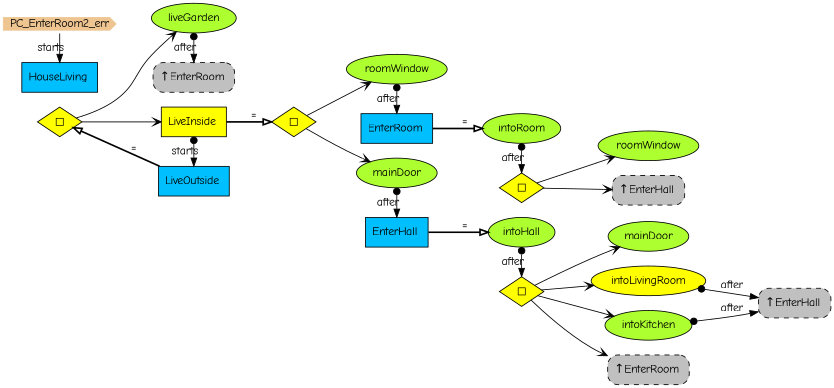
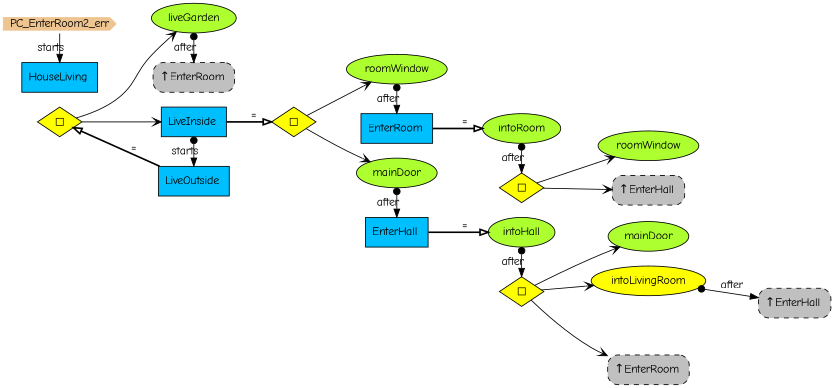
  digraph {
    fontname="Comic Neue"
    rankdir=LR
    node [fillcolor=greenyellow fontname="Comic Neue" shape=ellipse style=filled]
    edge [fontname="Comic Neue" arrowhead=open]
    n1 [label=liveGarden]
    n2 [fillcolor=gray label="↑EnterRoom " shape=rectangle style="rounded,filled,dashed"]
    n3 [fillcolor=deepskyblue label="LiveOutside " shape=box]
-   n4 [fillcolor=yellow label="LiveInside " shape=box]
+   n4 [fillcolor=deepskyblue label="LiveInside " shape=box]
    n5 [label=roomWindow]
    n6 [fillcolor=deepskyblue label="EnterRoom " shape=box]
    n7 [fillcolor=deepskyblue label="EnterHall " shape=box]
    n8 [label=mainDoor]
    n9 [fillcolor=yellow label="◻︎" shape=diamond]
    n10 [label=intoHall]
    n11 [label=intoRoom]
    n12 [fillcolor=yellow label="◻︎" shape=diamond]
    n13 [color=burlywood2 height=.2 label=PC_EnterRoom2_err shape=cds width=.2 fillcolor=""]
    n14 [fillcolor=deepskyblue label="HouseLiving " shape=box]
    n15 [fillcolor=yellow label="◻︎" shape=diamond]
    n16 [fillcolor=yellow label="◻︎" shape=diamond]
-   n17 [label=intoKitchen]
    n18 [fillcolor=gray label="↑EnterRoom " shape=rectangle style="rounded,filled,dashed"]
    n19 [label=mainDoor]
    n20 [fillcolor=yellow label=intoLivingRoom]
    n21 [label=roomWindow]
    n22 [fillcolor=gray label="↑EnterHall " shape=rectangle style="rounded,filled,dashed"]
    n23 [fillcolor=gray label="↑EnterHall " shape=rectangle style="rounded,filled,dashed"]
    subgraph sub_1 {
      rank=same
      n1
      n2
    }
    subgraph sub_2 {
      rank=same
      n3
      n4
    }
    subgraph sub_3 {
      rank=same
      n5
      n6
    }
    subgraph sub_4 {
      rank=same
      n7
      n8
    }
    subgraph sub_5 {
      rank=same
      n9
      n10
    }
    subgraph sub_6 {
      rank=same
      n11
      n12
    }
    subgraph sub_7 {
      rank=same
      n13
      n14
    }
    n1 -> n2 [arrowtail=dot dir=both label=after arrowhead=""]
    n3 -> n15 [arrowhead=onormal label="=" penwidth=2]
    n4 -> n3 [arrowtail=dot dir=both label=starts arrowhead=""]
    n4 -> n16 [arrowhead=onormal label="=" penwidth=2]
    n5 -> n6 [arrowtail=dot dir=both label=after arrowhead=""]
    n6 -> n11 [arrowhead=onormal label="=" penwidth=2]
    n7 -> n10 [arrowhead=onormal label="=" penwidth=2]
    n8 -> n7 [arrowtail=dot dir=both label=after arrowhead=""]
-   n9 -> n17
    n9 -> n18
    n9 -> n19
    n9 -> n20
    n10 -> n9 [arrowtail=dot dir=both label=after arrowhead=""]
    n11 -> n12 [arrowtail=dot dir=both label=after arrowhead=""]
    n12 -> n21
    n12 -> n22
    n13 -> n14 [label=starts arrowhead=""]
    n15 -> n1
    n15 -> n4
    n16 -> n5
    n16 -> n8
-   n17 -> n23 [arrowtail=dot dir=both label=after arrowhead=""]
    n20 -> n23 [arrowtail=dot dir=both label=after arrowhead=""]
  }
